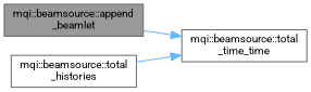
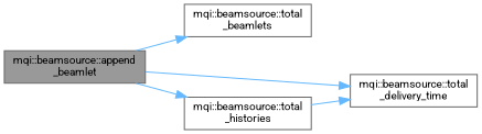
  digraph {
    fontname=Roboto
    rankdir=LR
    node [color=grey40 fillcolor=white fontname=Roboto fontsize=10 shape=box style=filled]
    edge [color=steelblue1 fontname=Roboto fontsize=10 labelfontname=Helvetica labelfontsize=10 style=solid]
    n1 [color=gray40 fillcolor=grey60 fontcolor=black height=0.2 label="mqi::beamsource::append\l_beamlet" width=0.4]
-   n3 [height=0.2 label="mqi::beamsource::total\l_time_time" width=0.4]
+   n2 [height=0.2 label="mqi::beamsource::total\l_beamlets" width=0.4]
+   n3 [height=0.2 label="mqi::beamsource::total\l_delivery_time" width=0.4]
    n4 [height=0.2 label="mqi::beamsource::total\l_histories" width=0.4]
+   n1 -> n2
    n1 -> n3
+   n1 -> n4
    n4 -> n3
  }
